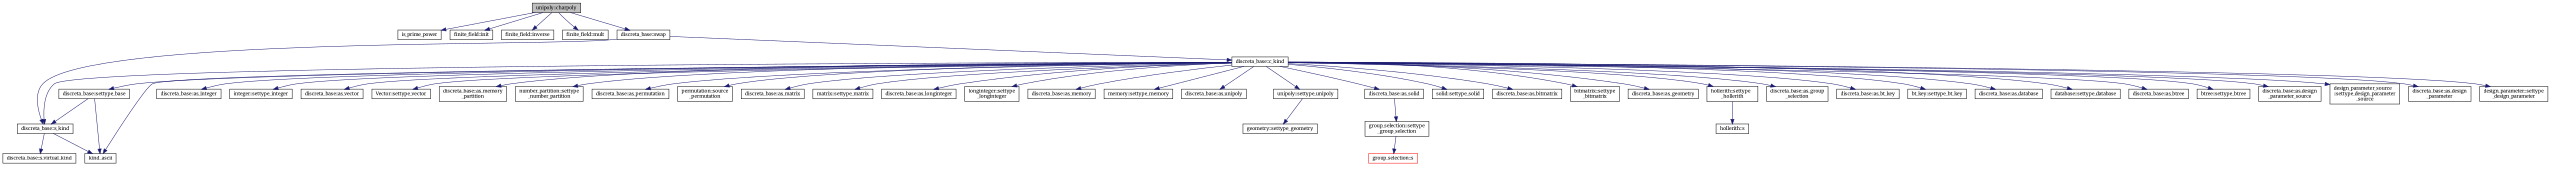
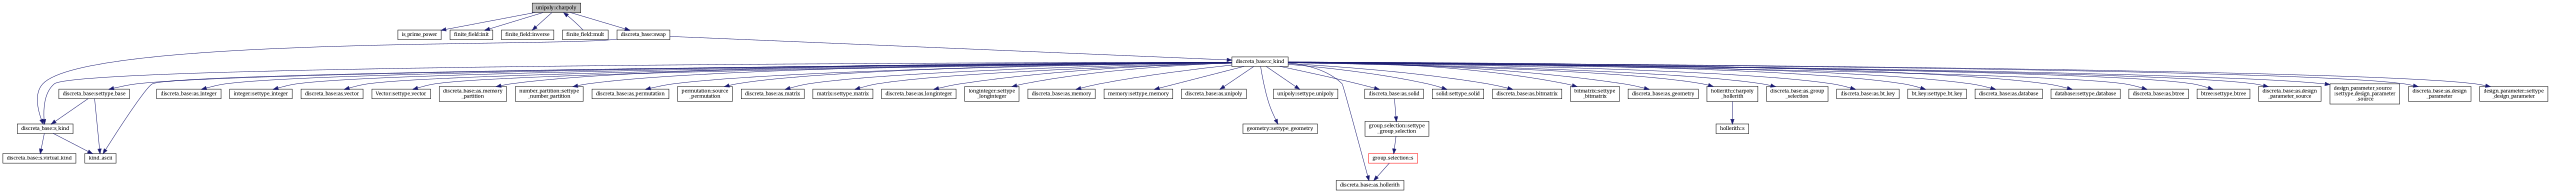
  digraph {
    fontname=Merriweather
    rankdir=TB
    node [color=black fillcolor=white fontname=Merriweather fontsize=10 shape=record style=filled]
    edge [color=midnightblue fontname=Merriweather fontsize=10 labelfontname=Helvetica labelfontsize=10 style=solid]
    n1 [fillcolor=grey75 fontcolor=black height=0.2 label="unipoly::charpoly" width=0.4]
    n2 [height=0.2 label=is_prime_power width=0.4]
    n3 [height=0.2 label="finite_field::init" width=0.4]
    n4 [height=0.2 label="finite_field::inverse" width=0.4]
    n5 [height=0.2 label="finite_field::mult" width=0.4]
    n6 [height=0.2 label="discreta_base::swap" width=0.4]
    n7 [height=0.2 label="discreta_base::s_kind" width=0.4]
    n8 [height=0.2 label="discreta_base::c_kind" width=0.4]
    n9 [height=0.2 label="discreta_base::s_virtual_kind" width=0.4]
    n10 [height=0.2 label=kind_ascii width=0.4]
    n11 [height=0.2 label="discreta_base::settype_base" width=0.4]
    n12 [height=0.2 label="discreta_base::as_integer" width=0.4]
    n13 [height=0.2 label="integer::settype_integer" width=0.4]
    n14 [height=0.2 label="discreta_base::as_vector" width=0.4]
    n15 [height=0.2 label="Vector::settype_vector" width=0.4]
    n16 [height=0.2 label="discreta_base::as_memory\l_partition" width=0.4]
    n17 [height=0.2 label="number_partition::settype\l_number_partition" width=0.4]
    n18 [height=0.2 label="discreta_base::as_permutation" width=0.4]
    n19 [height=0.2 label="permutation::source\l_permutation" width=0.4]
    n20 [height=0.2 label="discreta_base::as_matrix" width=0.4]
    n21 [height=0.2 label="matrix::settype_matrix" width=0.4]
    n22 [height=0.2 label="discreta_base::as_longinteger" width=0.4]
    n23 [height=0.2 label="longinteger::settype\l_longinteger" width=0.4]
    n24 [height=0.2 label="discreta_base::as_memory" width=0.4]
    n25 [height=0.2 label="memory::settype_memory" width=0.4]
    n26 [height=0.2 label="discreta_base::as_unipoly" width=0.4]
    n27 [height=0.2 label="unipoly::settype_unipoly" width=0.4]
    n28 [height=0.2 label="discreta_base::as_solid" width=0.4]
    n29 [height=0.2 label="solid::settype_solid" width=0.4]
    n30 [height=0.2 label="discreta_base::as_bitmatrix" width=0.4]
    n31 [height=0.2 label="bitmatrix::settype\l_bitmatrix" width=0.4]
    n32 [height=0.2 label="discreta_base::as_geometry" width=0.4]
    n33 [height=0.2 label="geometry::settype_geometry" width=0.4]
-   n35 [height=0.2 label="hollerith::settype\l_hollerith" width=0.4]
+   n34 [height=0.2 label="discreta_base::as_hollerith" width=0.4]
+   n35 [height=0.2 label="hollerith::charpoly\l_hollerith" width=0.4]
    n36 [height=0.2 label="discreta_base::as_group\l_selection" width=0.4]
    n37 [height=0.2 label="discreta_base::as_bt_key" width=0.4]
    n38 [height=0.2 label="bt_key::settype_bt_key" width=0.4]
    n39 [height=0.2 label="discreta_base::as_database" width=0.4]
    n40 [height=0.2 label="database::settype_database" width=0.4]
    n41 [height=0.2 label="discreta_base::as_btree" width=0.4]
    n42 [height=0.2 label="btree::settype_btree" width=0.4]
    n43 [height=0.2 label="discreta_base::as_design\l_parameter_source" width=0.4]
    n44 [height=0.2 label="design_parameter_source\l::settype_design_parameter\l_source" width=0.4]
    n45 [height=0.2 label="discreta_base::as_design\l_parameter" width=0.4]
    n46 [height=0.2 label="design_parameter::settype\l_design_parameter" width=0.4]
    n47 [height=0.2 label="group_selection::settype\l_group_selection" width=0.4]
    n48 [height=0.2 label="hollerith::s" width=0.4]
    n49 [color=red height=0.2 label="group_selection::s" width=0.4]
    n1 -> n2
    n1 -> n3
    n1 -> n4
-   n1 -> n5
+   n5 -> n1
    n1 -> n6
    n6 -> n7
    n6 -> n8
    n7 -> n9
    n7 -> n10
    n8 -> n7
    n8 -> n10
    n8 -> n11
    n8 -> n12
    n8 -> n13
    n8 -> n14
    n8 -> n15
    n8 -> n16
    n8 -> n17
    n8 -> n18
    n8 -> n19
    n8 -> n20
    n8 -> n21
    n8 -> n22
    n8 -> n23
    n8 -> n24
    n8 -> n25
    n8 -> n26
    n8 -> n27
    n8 -> n28
    n8 -> n29
    n8 -> n30
    n8 -> n31
    n8 -> n32
-   n27 -> n33
+   n8 -> n33
+   n8 -> n34
    n8 -> n35
    n8 -> n36
    n8 -> n37
    n8 -> n38
    n8 -> n39
    n8 -> n40
    n8 -> n41
    n8 -> n42
    n8 -> n43
    n8 -> n44
    n8 -> n45
    n8 -> n46
    n11 -> n7
    n11 -> n10
    n28 -> n47
    n35 -> n48
    n47 -> n49
+   n49 -> n34
  }
